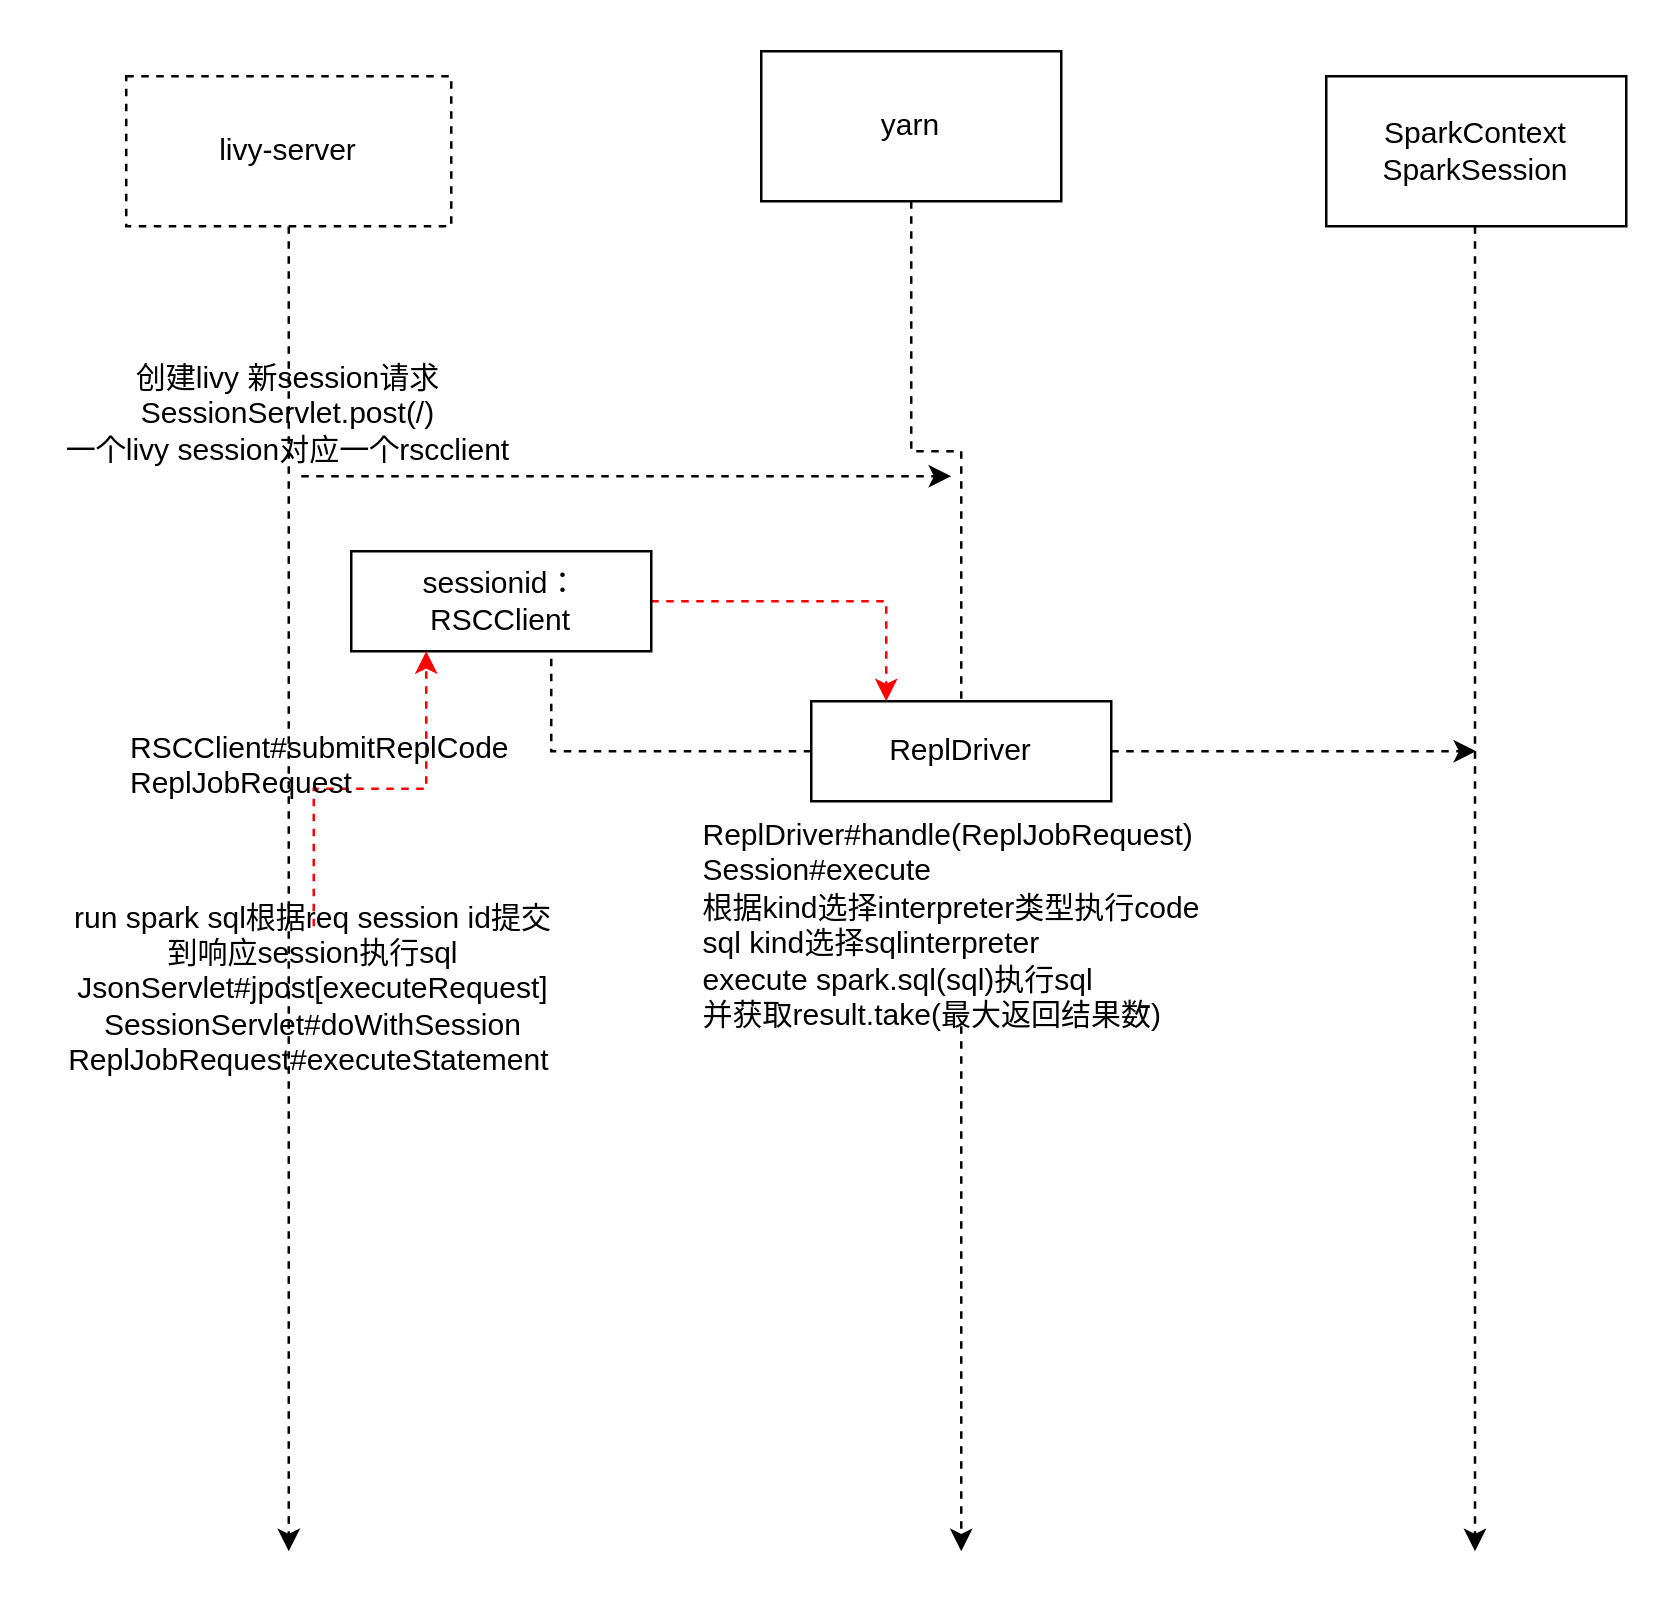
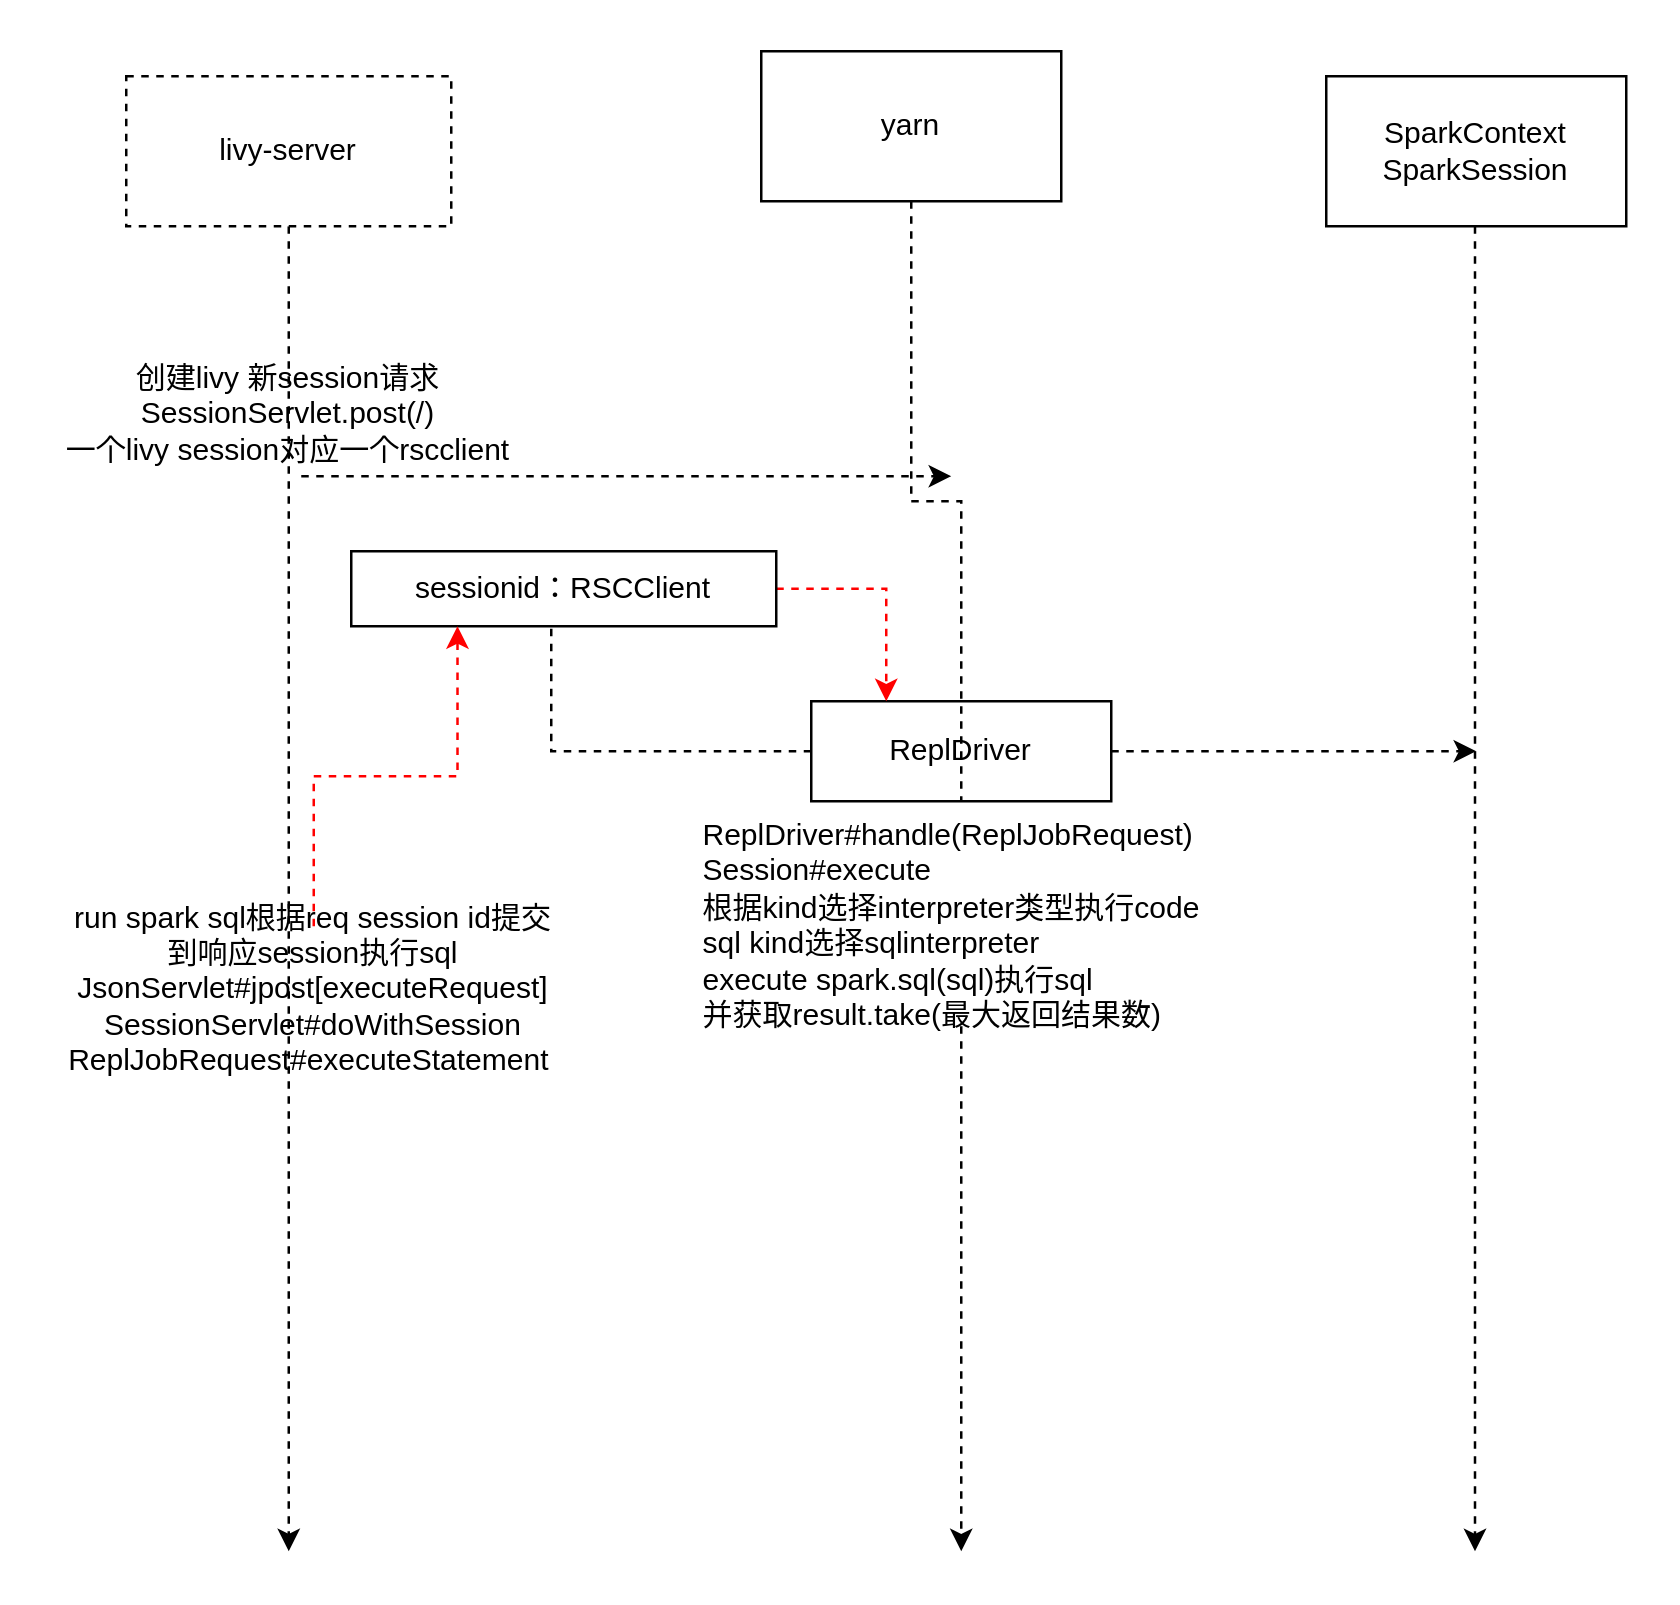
  <mxCell id="0" />
  <mxCell id="1" parent="0" />
  <mxCell id="2" style="edgeStyle=orthogonalEdgeStyle;orthogonalLoop=1;jettySize=auto;html=1;rounded=0;dashed=1;" edge="1" parent="1" source="3"><mxGeometry relative="1" as="geometry"><mxPoint x="115" y="620" as="targetPoint" /><Array as="points"><mxPoint x="115" y="620" /></Array></mxGeometry></mxCell>
  <mxCell id="3" value="livy-server" style="rounded=0;whiteSpace=wrap;html=1;dashed=1;" vertex="1" parent="1"><mxGeometry x="50" y="30" width="130" height="60" as="geometry" /></mxCell>
  <mxCell id="4" style="edgeStyle=orthogonalEdgeStyle;orthogonalLoop=1;jettySize=auto;html=1;rounded=0;dashed=1;startArrow=none;" edge="1" parent="1" source="18"><mxGeometry relative="1" as="geometry"><mxPoint x="384" y="620" as="targetPoint" /></mxGeometry></mxCell>
  <mxCell id="5" value="yarn" style="rounded=0;whiteSpace=wrap;html=1;" vertex="1" parent="1"><mxGeometry x="304" y="20" width="120" height="60" as="geometry" /></mxCell>
  <mxCell id="6" value="创建livy 新session请求&lt;br&gt;SessionServlet.post(/) &lt;br&gt;一个livy session对应一个rscclient" style="text;html=1;strokeColor=none;fillColor=none;align=center;verticalAlign=middle;whiteSpace=wrap;rounded=0;" vertex="1" parent="1"><mxGeometry x="20" y="140" width="190" height="50" as="geometry" /></mxCell>
  <mxCell id="7" value="" style="endArrow=classic;html=1;dashed=1;" edge="1" parent="1"><mxGeometry width="50" height="50" relative="1" as="geometry"><mxPoint x="120" y="190" as="sourcePoint" /><mxPoint x="380" y="190" as="targetPoint" /></mxGeometry></mxCell>
  <mxCell id="8" style="edgeStyle=orthogonalEdgeStyle;rounded=0;orthogonalLoop=1;jettySize=auto;html=1;exitX=0;exitY=0.5;exitDx=0;exitDy=0;entryX=0.5;entryY=1;entryDx=0;entryDy=0;dashed=1;" edge="1" parent="1" source="10" target="12"><mxGeometry relative="1" as="geometry"><Array as="points"><mxPoint x="220" y="300" /><mxPoint x="220" y="240" /></Array></mxGeometry></mxCell>
  <mxCell id="9" style="edgeStyle=orthogonalEdgeStyle;rounded=0;orthogonalLoop=1;jettySize=auto;html=1;dashed=1;" edge="1" parent="1" source="10"><mxGeometry relative="1" as="geometry"><mxPoint x="590" y="300" as="targetPoint" /></mxGeometry></mxCell>
  <mxCell id="10" value="ReplDriver" style="rounded=0;whiteSpace=wrap;html=1;strokeColor=#000000;" vertex="1" parent="1"><mxGeometry x="324" y="280" width="120" height="40" as="geometry" /></mxCell>
  <mxCell id="11" style="edgeStyle=orthogonalEdgeStyle;rounded=0;orthogonalLoop=1;jettySize=auto;html=1;entryX=0.25;entryY=0;entryDx=0;entryDy=0;dashed=1;strokeColor=#FF0000;" edge="1" parent="1" source="12" target="10"><mxGeometry relative="1" as="geometry" /></mxCell>
- <mxCell id="12" value="sessionid：RSCClient" style="rounded=0;whiteSpace=wrap;html=1;strokeColor=#000000;" vertex="1" parent="1"><mxGeometry x="140" y="220" width="120" height="40" as="geometry" /></mxCell>
+ <mxCell id="12" value="sessionid：RSCClient" style="rounded=0;whiteSpace=wrap;html=1;strokeColor=#000000;" vertex="1" parent="1"><mxGeometry x="140" y="220" width="170" height="30" as="geometry" /></mxCell>
  <mxCell id="13" value="SparkContext&lt;br&gt;SparkSession" style="rounded=0;whiteSpace=wrap;html=1;strokeColor=#000000;" vertex="1" parent="1"><mxGeometry x="530" y="30" width="120" height="60" as="geometry" /></mxCell>
  <mxCell id="14" style="edgeStyle=orthogonalEdgeStyle;orthogonalLoop=1;jettySize=auto;html=1;rounded=0;dashed=1;" edge="1" parent="1"><mxGeometry relative="1" as="geometry"><mxPoint x="589.5" y="620" as="targetPoint" /><mxPoint x="589.5" y="90" as="sourcePoint" /></mxGeometry></mxCell>
  <mxCell id="15" style="edgeStyle=orthogonalEdgeStyle;rounded=0;orthogonalLoop=1;jettySize=auto;html=1;entryX=0.25;entryY=1;entryDx=0;entryDy=0;dashed=1;strokeColor=#FF0000;" edge="1" parent="1" source="16" target="12"><mxGeometry relative="1" as="geometry" /></mxCell>
  <mxCell id="16" value="run spark sql根据req session id提交到响应session执行sql&lt;br&gt;JsonServlet#jpost[executeRequest]&lt;br&gt;SessionServlet#doWithSession&lt;br&gt;ReplJobRequest#executeStatement&amp;nbsp;" style="text;html=1;strokeColor=none;fillColor=none;align=center;verticalAlign=middle;whiteSpace=wrap;rounded=0;" vertex="1" parent="1"><mxGeometry x="30" y="370" width="190" height="50" as="geometry" /></mxCell>
- <mxCell id="17" value="RSCClient#submitReplCode&lt;br&gt;ReplJobRequest" style="text;whiteSpace=wrap;html=1;" vertex="1" parent="1"><mxGeometry x="50" y="285" width="150" height="30" as="geometry" /></mxCell>
  <mxCell id="18" value="ReplDriver#handle(ReplJobRequest)&lt;br&gt;Session#execute&lt;br&gt;根据kind选择interpreter类型执行code&lt;br&gt;sql kind选择sqlinterpreter&amp;nbsp;&lt;br&gt;execute spark.sql(sql)执行sql&lt;br&gt;并获取result.take(最大返回结果数)" style="text;whiteSpace=wrap;html=1;" vertex="1" parent="1"><mxGeometry x="278.5" y="320" width="211" height="90" as="geometry" /></mxCell>
- <mxCell id="19" value="" style="edgeStyle=orthogonalEdgeStyle;orthogonalLoop=1;jettySize=auto;html=1;rounded=0;dashed=1;endArrow=none;" edge="1" parent="1" source="5" target="10"><mxGeometry relative="1" as="geometry"><mxPoint x="384" y="620" as="targetPoint" /><mxPoint x="384" y="90" as="sourcePoint" /></mxGeometry></mxCell>
+ <mxCell id="19" value="" style="edgeStyle=orthogonalEdgeStyle;orthogonalLoop=1;jettySize=auto;html=1;rounded=0;dashed=1;endArrow=none;" edge="1" parent="1" source="5" target="18"><mxGeometry relative="1" as="geometry"><mxPoint x="384" y="620" as="targetPoint" /><mxPoint x="384" y="90" as="sourcePoint" /></mxGeometry></mxCell>
